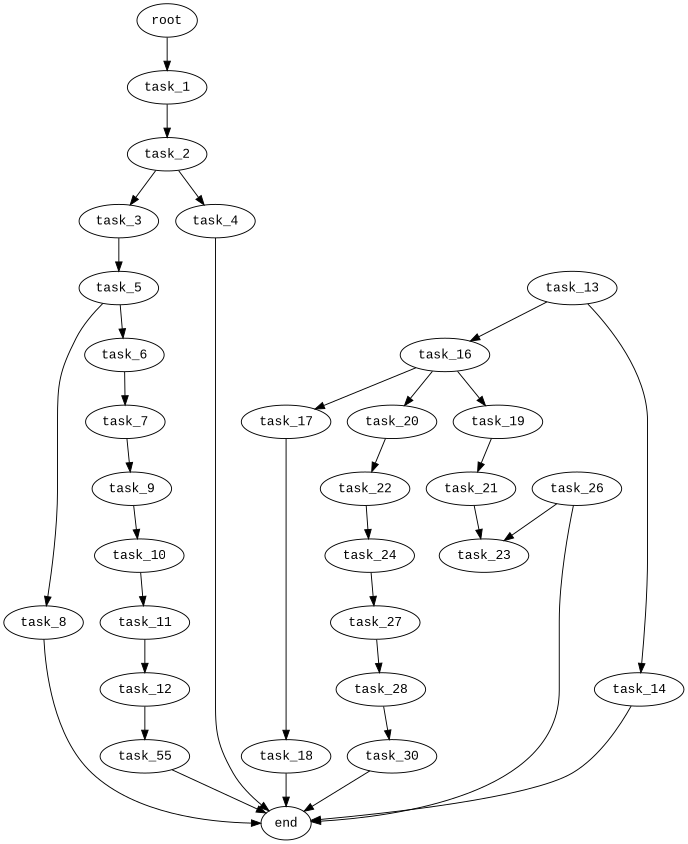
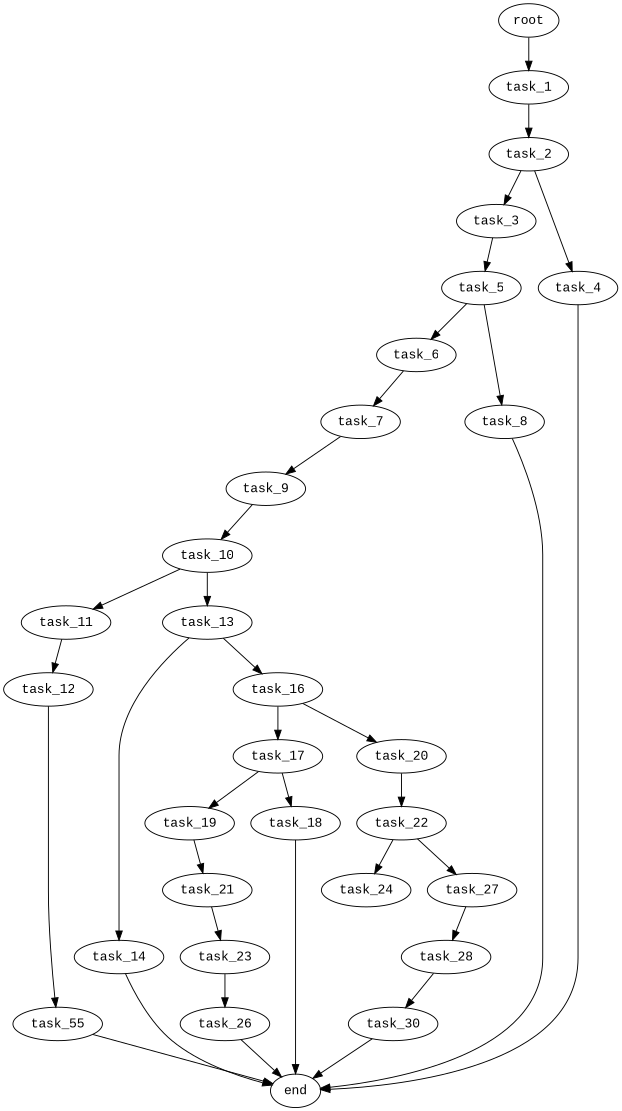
  digraph {
    fontname="Liberation Mono"
    node [fontname="Liberation Mono"]
    edge [fontname="Liberation Mono"]
    root
    task_1
    task_2
    task_3
    task_4
    task_5
    end
    task_6
    task_8
    task_7
    task_9
    task_10
    task_11
    task_13
    task_12
    task_14
    task_16
    n18 [label=task_55]
    task_17
    task_19
    task_20
    task_18
    task_21
    task_22
    task_23
    task_24
    task_26
    task_27
    task_28
    task_30
    root -> task_1
    task_1 -> task_2
    task_2 -> task_3
    task_2 -> task_4
    task_3 -> task_5
    task_4 -> end
    task_5 -> task_6
    task_5 -> task_8
    task_6 -> task_7
    task_8 -> end
    task_7 -> task_9
    task_9 -> task_10
    task_10 -> task_11
+   task_10 -> task_13
    task_11 -> task_12
    task_13 -> task_14
    task_13 -> task_16
    task_12 -> n18
    task_14 -> end
    task_16 -> task_17
-   task_16 -> task_19
+   task_17 -> task_19
    task_16 -> task_20
    n18 -> end
    task_17 -> task_18
    task_19 -> task_21
    task_20 -> task_22
    task_18 -> end
    task_21 -> task_23
    task_22 -> task_24
-   task_26 -> task_23
-   task_24 -> task_27
+   task_23 -> task_26
+   task_22 -> task_27
    task_26 -> end
    task_27 -> task_28
    task_28 -> task_30
    task_30 -> end
  }
